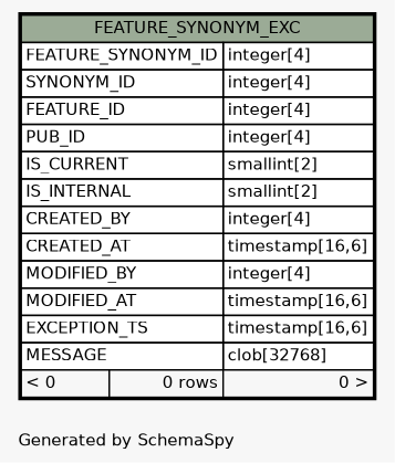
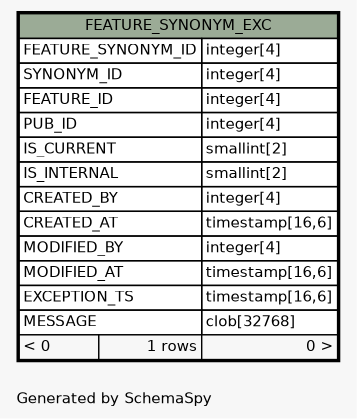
  digraph {
    bgcolor="#f7f7f7"
    fontname=Helvetica
    fontsize=11
    label="\nGenerated by SchemaSpy"
    labeljust=l
    nodesep=0.18
    rankdir=RL
    ranksep=0.46
-   n1 [fontname=Helvetica fontsize=11 label=<     <TABLE BORDER="2" CELLBORDER="1" CELLSPACING="0" BGCOLOR="#ffffff">       <TR><TD COLSPAN="3" BGCOLOR="#9bab96" ALIGN="CENTER">FEATURE_SYNONYM_EXC</TD></TR>       <TR><TD PORT="FEATURE_SYNONYM_ID" COLSPAN="2" ALIGN="LEFT">FEATURE_SYNONYM_ID</TD><TD PORT="FEATURE_SYNONYM_ID.type" ALIGN="LEFT">integer[4]</TD></TR>       <TR><TD PORT="SYNONYM_ID" COLSPAN="2" ALIGN="LEFT">SYNONYM_ID</TD><TD PORT="SYNONYM_ID.type" ALIGN="LEFT">integer[4]</TD></TR>       <TR><TD PORT="FEATURE_ID" COLSPAN="2" ALIGN="LEFT">FEATURE_ID</TD><TD PORT="FEATURE_ID.type" ALIGN="LEFT">integer[4]</TD></TR>       <TR><TD PORT="PUB_ID" COLSPAN="2" ALIGN="LEFT">PUB_ID</TD><TD PORT="PUB_ID.type" ALIGN="LEFT">integer[4]</TD></TR>       <TR><TD PORT="IS_CURRENT" COLSPAN="2" ALIGN="LEFT">IS_CURRENT</TD><TD PORT="IS_CURRENT.type" ALIGN="LEFT">smallint[2]</TD></TR>       <TR><TD PORT="IS_INTERNAL" COLSPAN="2" ALIGN="LEFT">IS_INTERNAL</TD><TD PORT="IS_INTERNAL.type" ALIGN="LEFT">smallint[2]</TD></TR>       <TR><TD PORT="CREATED_BY" COLSPAN="2" ALIGN="LEFT">CREATED_BY</TD><TD PORT="CREATED_BY.type" ALIGN="LEFT">integer[4]</TD></TR>       <TR><TD PORT="CREATED_AT" COLSPAN="2" ALIGN="LEFT">CREATED_AT</TD><TD PORT="CREATED_AT.type" ALIGN="LEFT">timestamp[16,6]</TD></TR>       <TR><TD PORT="MODIFIED_BY" COLSPAN="2" ALIGN="LEFT">MODIFIED_BY</TD><TD PORT="MODIFIED_BY.type" ALIGN="LEFT">integer[4]</TD></TR>       <TR><TD PORT="MODIFIED_AT" COLSPAN="2" ALIGN="LEFT">MODIFIED_AT</TD><TD PORT="MODIFIED_AT.type" ALIGN="LEFT">timestamp[16,6]</TD></TR>       <TR><TD PORT="EXCEPTION_TS" COLSPAN="2" ALIGN="LEFT">EXCEPTION_TS</TD><TD PORT="EXCEPTION_TS.type" ALIGN="LEFT">timestamp[16,6]</TD></TR>       <TR><TD PORT="MESSAGE" COLSPAN="2" ALIGN="LEFT">MESSAGE</TD><TD PORT="MESSAGE.type" ALIGN="LEFT">clob[32768]</TD></TR>       <TR><TD ALIGN="LEFT" BGCOLOR="#f7f7f7">&lt; 0</TD><TD ALIGN="RIGHT" BGCOLOR="#f7f7f7">0 rows</TD><TD ALIGN="RIGHT" BGCOLOR="#f7f7f7">0 &gt;</TD></TR>     </TABLE>> shape=plaintext]
+   n1 [fontname=Helvetica fontsize=11 label=<     <TABLE BORDER="2" CELLBORDER="1" CELLSPACING="0" BGCOLOR="#ffffff">       <TR><TD COLSPAN="3" BGCOLOR="#9bab96" ALIGN="CENTER">FEATURE_SYNONYM_EXC</TD></TR>       <TR><TD PORT="FEATURE_SYNONYM_ID" COLSPAN="2" ALIGN="LEFT">FEATURE_SYNONYM_ID</TD><TD PORT="FEATURE_SYNONYM_ID.type" ALIGN="LEFT">integer[4]</TD></TR>       <TR><TD PORT="SYNONYM_ID" COLSPAN="2" ALIGN="LEFT">SYNONYM_ID</TD><TD PORT="SYNONYM_ID.type" ALIGN="LEFT">integer[4]</TD></TR>       <TR><TD PORT="FEATURE_ID" COLSPAN="2" ALIGN="LEFT">FEATURE_ID</TD><TD PORT="FEATURE_ID.type" ALIGN="LEFT">integer[4]</TD></TR>       <TR><TD PORT="PUB_ID" COLSPAN="2" ALIGN="LEFT">PUB_ID</TD><TD PORT="PUB_ID.type" ALIGN="LEFT">integer[4]</TD></TR>       <TR><TD PORT="IS_CURRENT" COLSPAN="2" ALIGN="LEFT">IS_CURRENT</TD><TD PORT="IS_CURRENT.type" ALIGN="LEFT">smallint[2]</TD></TR>       <TR><TD PORT="IS_INTERNAL" COLSPAN="2" ALIGN="LEFT">IS_INTERNAL</TD><TD PORT="IS_INTERNAL.type" ALIGN="LEFT">smallint[2]</TD></TR>       <TR><TD PORT="CREATED_BY" COLSPAN="2" ALIGN="LEFT">CREATED_BY</TD><TD PORT="CREATED_BY.type" ALIGN="LEFT">integer[4]</TD></TR>       <TR><TD PORT="CREATED_AT" COLSPAN="2" ALIGN="LEFT">CREATED_AT</TD><TD PORT="CREATED_AT.type" ALIGN="LEFT">timestamp[16,6]</TD></TR>       <TR><TD PORT="MODIFIED_BY" COLSPAN="2" ALIGN="LEFT">MODIFIED_BY</TD><TD PORT="MODIFIED_BY.type" ALIGN="LEFT">integer[4]</TD></TR>       <TR><TD PORT="MODIFIED_AT" COLSPAN="2" ALIGN="LEFT">MODIFIED_AT</TD><TD PORT="MODIFIED_AT.type" ALIGN="LEFT">timestamp[16,6]</TD></TR>       <TR><TD PORT="EXCEPTION_TS" COLSPAN="2" ALIGN="LEFT">EXCEPTION_TS</TD><TD PORT="EXCEPTION_TS.type" ALIGN="LEFT">timestamp[16,6]</TD></TR>       <TR><TD PORT="MESSAGE" COLSPAN="2" ALIGN="LEFT">MESSAGE</TD><TD PORT="MESSAGE.type" ALIGN="LEFT">clob[32768]</TD></TR>       <TR><TD ALIGN="LEFT" BGCOLOR="#f7f7f7">&lt; 0</TD><TD ALIGN="RIGHT" BGCOLOR="#f7f7f7">1 rows</TD><TD ALIGN="RIGHT" BGCOLOR="#f7f7f7">0 &gt;</TD></TR>     </TABLE>> shape=plaintext]
  }
